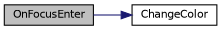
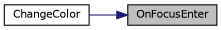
  digraph {
    rankdir=LR
    fontname="DejaVu Sans"
    node [color=black fontname="DejaVu Sans" fontsize=10 shape=record style=filled]
    n1 [fillcolor=grey75 fontcolor=black height=0.2 label=OnFocusEnter width=0.4]
    n2 [fillcolor=white height=0.2 label=ChangeColor width=0.4]
-   n1 -> n2 [color=midnightblue fontname="DejaVu Sans" fontsize=10 labelfontname=Helvetica labelfontsize=10 style=solid]
+   n2 -> n1 [color=midnightblue fontname="DejaVu Sans" fontsize=10 labelfontname=Helvetica labelfontsize=10 style=solid]
  }
